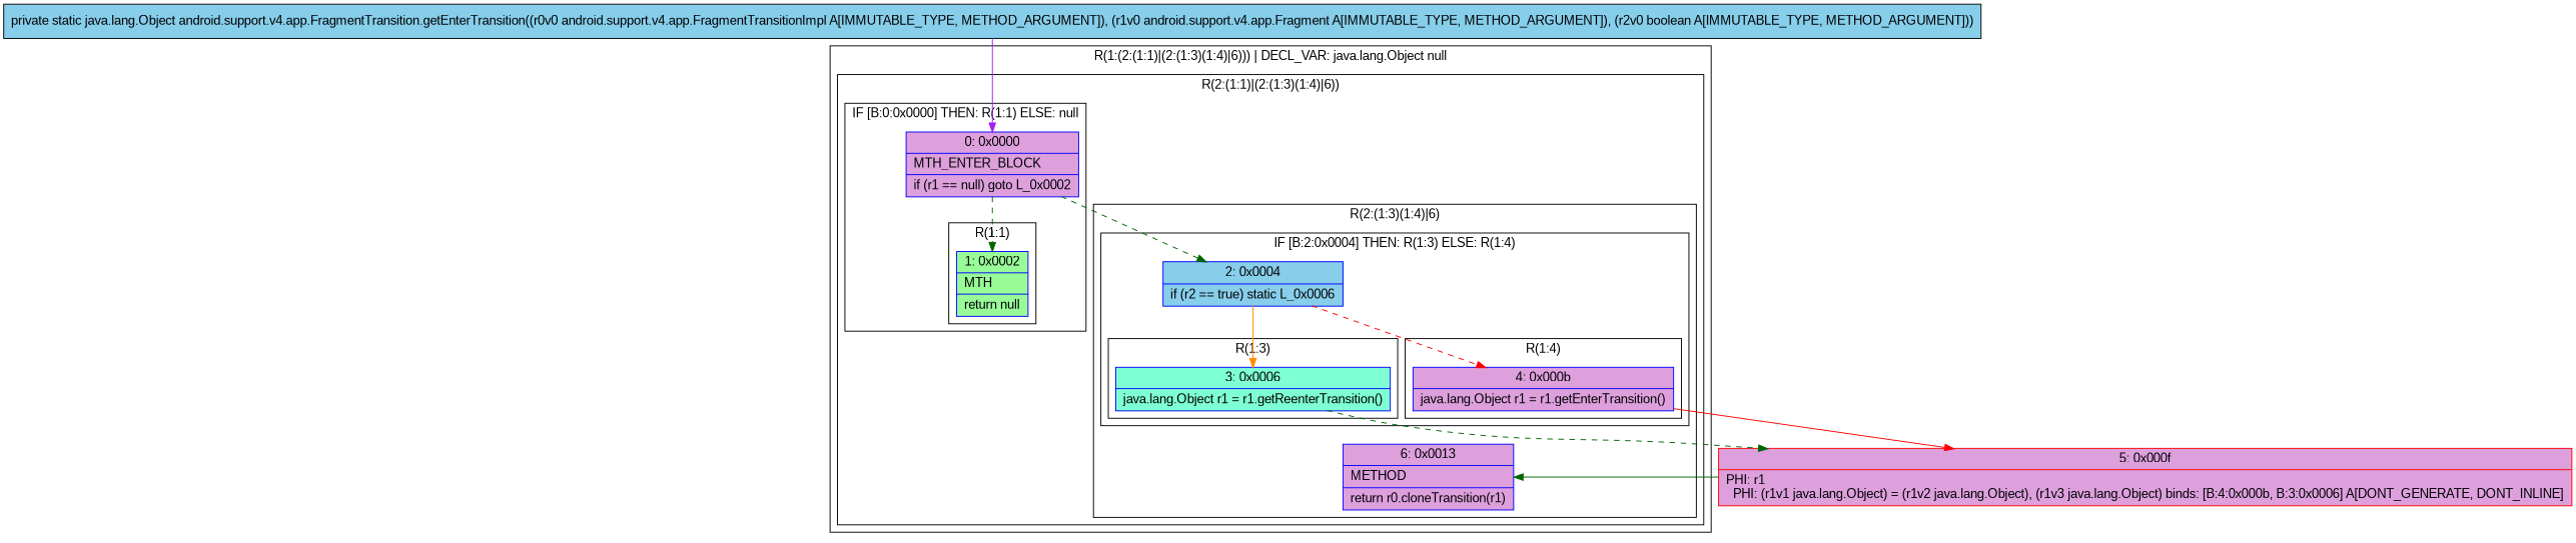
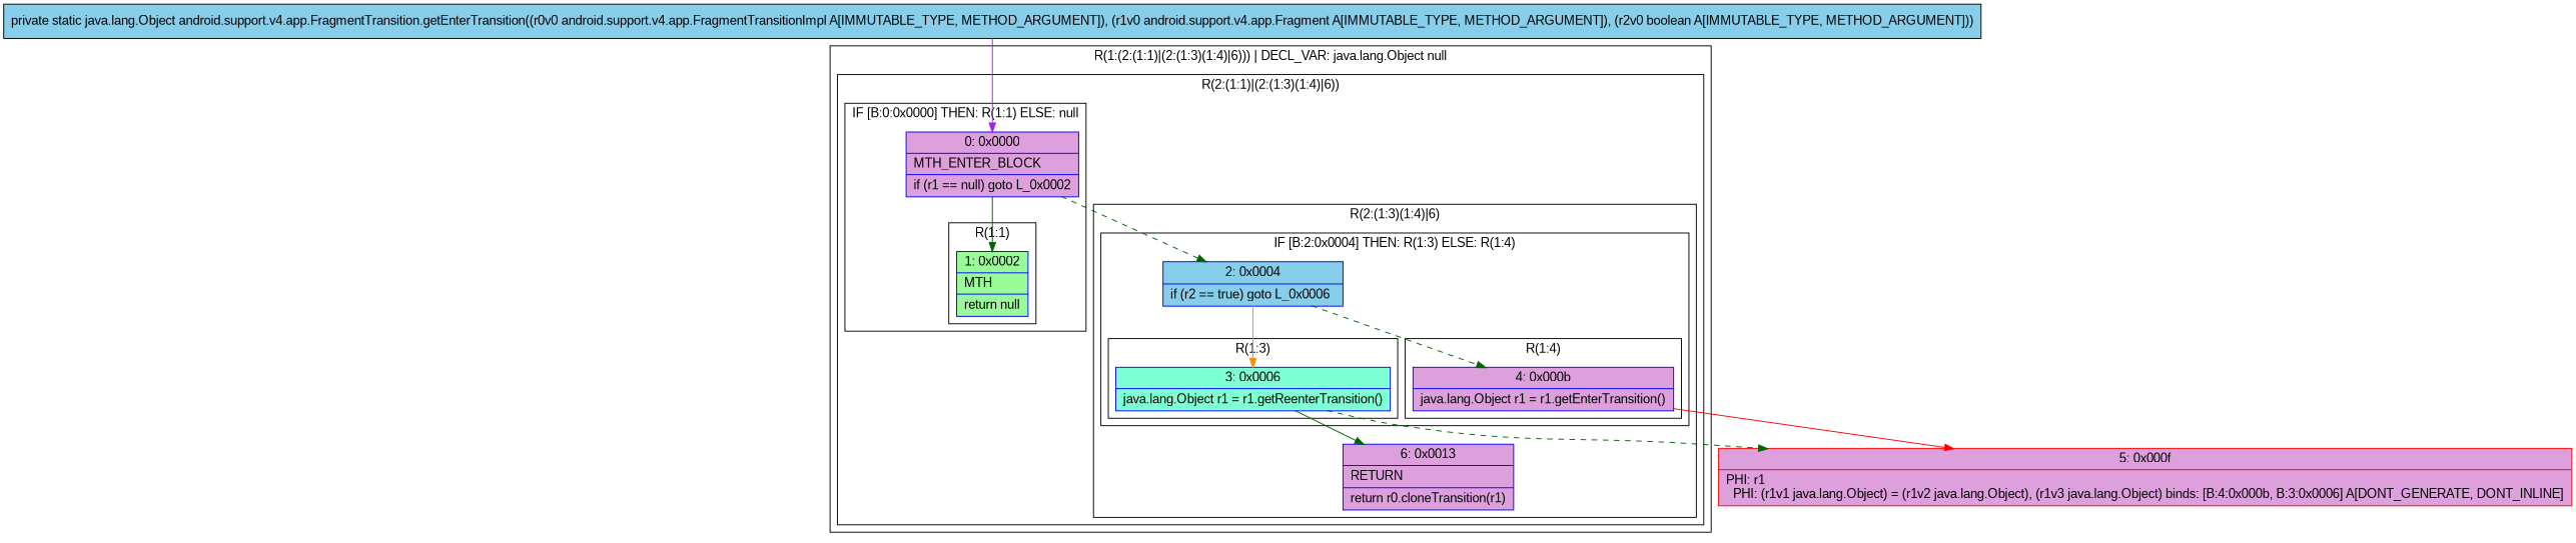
  digraph {
    fontname="Liberation Sans"
    node [color=blue fillcolor=plum fontname="Liberation Sans" shape=record style=filled]
    edge [color=darkgreen fontname="Liberation Sans"]
    n1 [fillcolor=palegreen label="{1\:\ 0x0002|MTH\l|return null\l}"]
    n2 [label="{0\:\ 0x0000|MTH_ENTER_BLOCK\l|if (r1 == null) goto L_0x0002\l}"]
    n3 [fillcolor=aquamarine label="{3\:\ 0x0006|java.lang.Object r1 = r1.getReenterTransition()\l}"]
    n4 [label="{4\:\ 0x000b|java.lang.Object r1 = r1.getEnterTransition()\l}"]
-   n5 [fillcolor=skyblue label="{2\:\ 0x0004|if (r2 == true) static L_0x0006\l}"]
-   n6 [label="{6\:\ 0x0013|METHOD\l|return r0.cloneTransition(r1)\l}"]
+   n5 [fillcolor=skyblue label="{2\:\ 0x0004|if (r2 == true) goto L_0x0006\l}"]
+   n6 [label="{6\:\ 0x0013|RETURN\l|return r0.cloneTransition(r1)\l}"]
    n7 [color=red label="{5\:\ 0x000f|PHI: r1 \l  PHI: (r1v1 java.lang.Object) = (r1v2 java.lang.Object), (r1v3 java.lang.Object) binds: [B:4:0x000b, B:3:0x0006] A[DONT_GENERATE, DONT_INLINE]\l}"]
    n8 [fillcolor=skyblue label="{private static java.lang.Object android.support.v4.app.FragmentTransition.getEnterTransition((r0v0 android.support.v4.app.FragmentTransitionImpl A[IMMUTABLE_TYPE, METHOD_ARGUMENT]), (r1v0 android.support.v4.app.Fragment A[IMMUTABLE_TYPE, METHOD_ARGUMENT]), (r2v0 boolean A[IMMUTABLE_TYPE, METHOD_ARGUMENT])) }" color=""]
    subgraph cluster_1 {
      label="R(1:(2:(1:1)|(2:(1:3)(1:4)|6))) | DECL_VAR: java.lang.Object null\l"
      subgraph cluster_2 {
        label="R(2:(1:1)|(2:(1:3)(1:4)|6))"
        subgraph cluster_3 {
          label="IF [B:0:0x0000] THEN: R(1:1) ELSE: null"
          n2
          subgraph cluster_4 {
            label="R(1:1)"
            n1
          }
        }
        subgraph cluster_5 {
          label="R(2:(1:3)(1:4)|6)"
          n6
          subgraph cluster_6 {
            label="IF [B:2:0x0004] THEN: R(1:3) ELSE: R(1:4)"
            n5
            subgraph cluster_7 {
              label="R(1:3)"
              n3
            }
            subgraph cluster_8 {
              label="R(1:4)"
              n4
            }
          }
        }
      }
    }
-   n2 -> n1 [style=dashed]
+   n2 -> n1
    n2 -> n5 [style=dashed]
    n3 -> n7 [style=dashed]
    n4 -> n7 [color=red]
    n5 -> n3 [color=darkorange]
-   n5 -> n4 [color=red style=dashed]
-   n7 -> n6
+   n5 -> n4 [style=dashed]
+   n3 -> n6
    n8 -> n2 [color=purple]
  }
